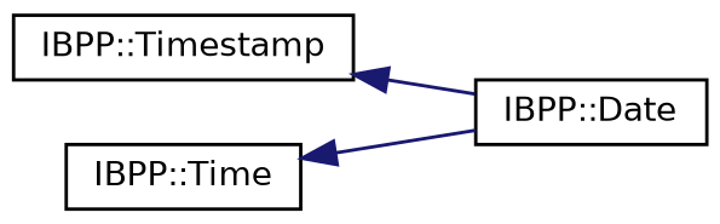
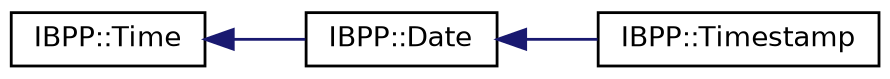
  digraph {
    rankdir=LR
    node [color=black fillcolor=white fontname=Helvetica fontsize=10 shape=record style=filled]
    edge [color=midnightblue dir=back fontname=Helvetica fontsize=10 labelfontname=Helvetica labelfontsize=10 style=solid]
    n1 [height=0.2 label="IBPP::Date" width=0.4]
    n2 [height=0.2 label="IBPP::Timestamp" width=0.4]
    n3 [height=0.2 label="IBPP::Time" width=0.4]
-   n2 -> n1
+   n1 -> n2
    n3 -> n1
  }
